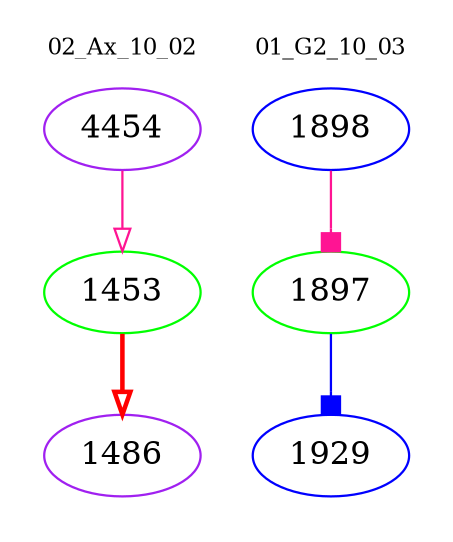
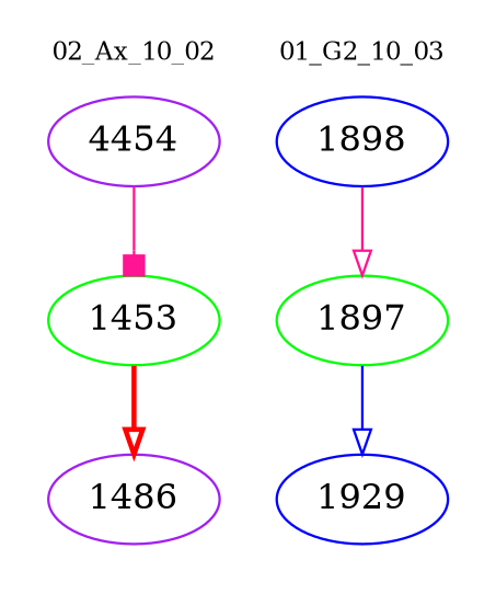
  digraph {
    node [color=purple]
    edge [arrowhead=box color=deeppink style=solid]
    n1 [label=4454]
    n2 [color=green label=1453]
    n3 [label=1486]
    n4 [color=blue label=1898]
    n5 [color=green label=1897]
    n6 [color=blue label=1929]
    subgraph cluster_1 {
      color=white
      fontsize=10
      label="02_Ax_10_02"
      n1
      n2
      n3
    }
    subgraph cluster_2 {
      color=white
      fontsize=10
      label="01_G2_10_03"
      n4
      n5
      n6
    }
-   n1 -> n2 [arrowhead=onormal]
+   n1 -> n2
    n2 -> n3 [arrowhead=onormal color=red style=bold]
-   n4 -> n5
-   n5 -> n6 [color=blue]
+   n4 -> n5 [arrowhead=onormal]
+   n5 -> n6 [arrowhead=onormal color=blue]
  }
